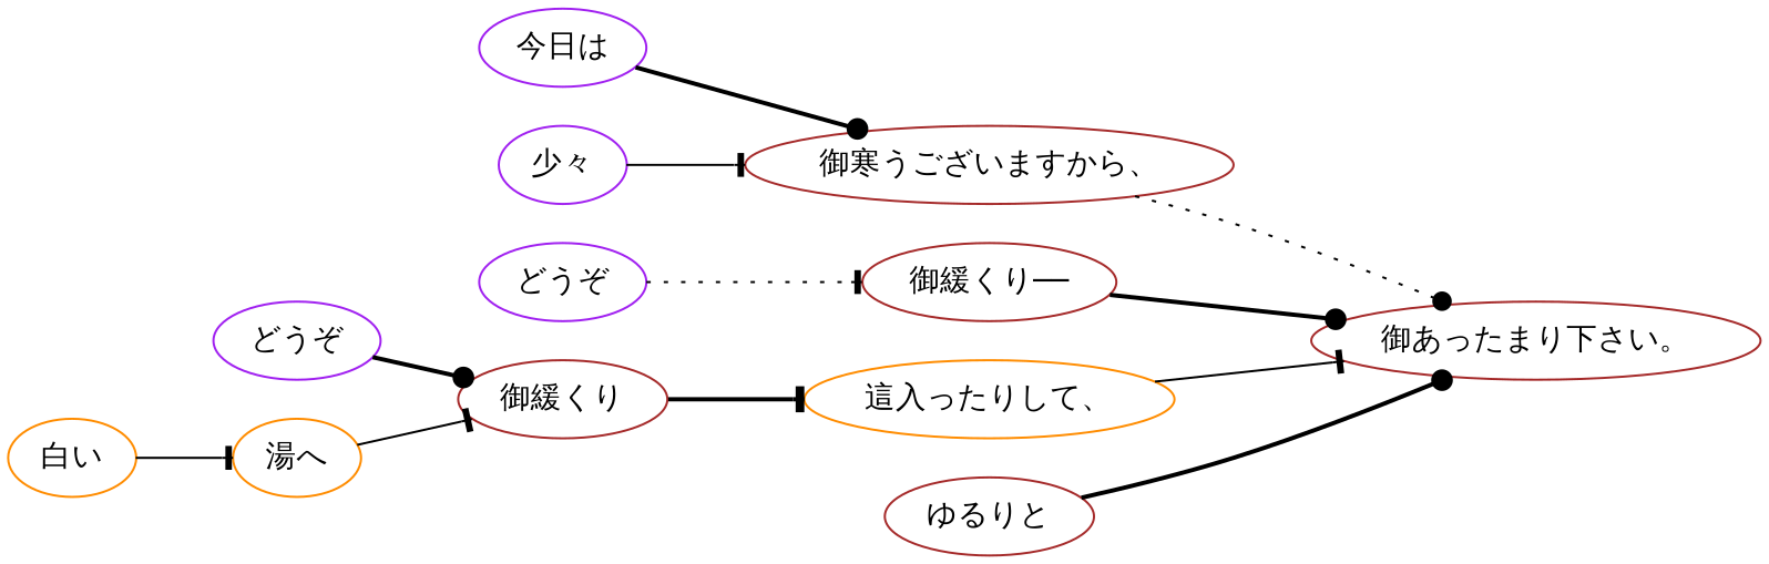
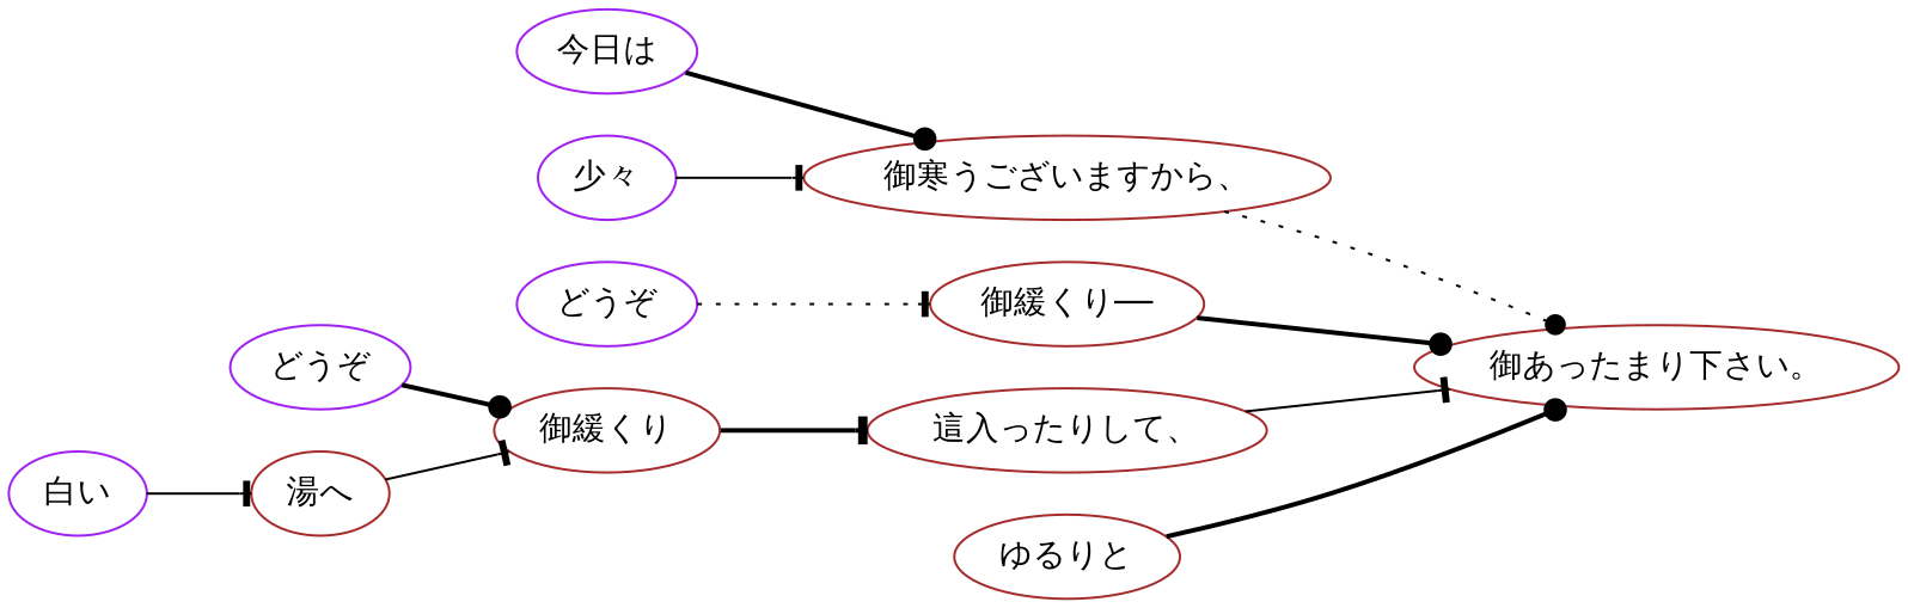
  digraph {
    fontname="JetBrains Mono"
    rankdir=LR
    node [color=brown fontname="JetBrains Mono"]
    edge [arrowhead=tee fontname="JetBrains Mono" style=bold]
    n1 [color=purple label="今日は"]
    n2 [label="御寒うございますから、"]
    n3 [label="御あったまり下さい。"]
    n4 [color=purple label="少々"]
    n5 [color=purple label="どうぞ"]
    n6 [label="御緩くり——"]
    n7 [color=purple label="どうぞ"]
    n8 [label="御緩くり"]
-   n9 [color=darkorange label="這入ったりして、"]
-   n10 [color=darkorange label="白い"]
-   n11 [color=darkorange label="湯へ"]
+   n9 [label="這入ったりして、"]
+   n10 [color=purple label="白い"]
+   n11 [label="湯へ"]
    n12 [label="ゆるりと"]
    n1 -> n2 [arrowhead=dot]
    n2 -> n3 [arrowhead=dot style=dotted]
    n4 -> n2 [style=solid]
    n5 -> n6 [style=dotted]
    n6 -> n3 [arrowhead=dot]
    n7 -> n8 [arrowhead=dot]
    n8 -> n9
    n9 -> n3 [style=solid]
    n10 -> n11 [style=solid]
    n11 -> n8 [style=solid]
    n12 -> n3 [arrowhead=dot]
  }
